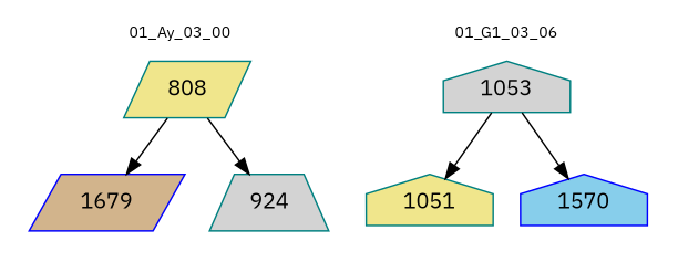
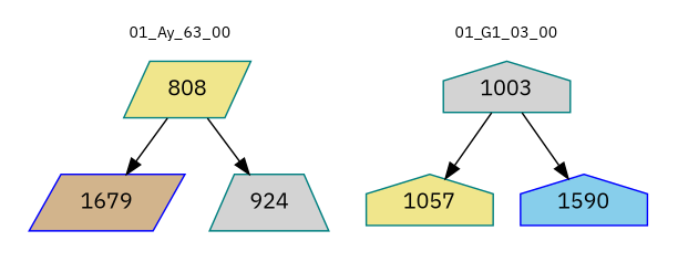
  digraph {
    fontname="IBM Plex Sans"
    node [color=teal fillcolor=khaki fontname="IBM Plex Sans" shape=house style=filled]
    edge [color=black fontname="IBM Plex Sans"]
    n1 [label=808 shape=parallelogram]
    n2 [color=blue fillcolor=tan label=1679 shape=parallelogram]
    n3 [fillcolor=lightgrey label=924 shape=trapezium]
-   n4 [fillcolor=lightgrey label=1053]
-   n5 [label=1051]
-   n6 [color=blue fillcolor=skyblue label=1570]
+   n4 [fillcolor=lightgrey label=1003]
+   n5 [label=1057]
+   n6 [color=blue fillcolor=skyblue label=1590]
    subgraph cluster_1 {
      color=white
      fontsize=10
-     label="01_Ay_03_00"
+     label="01_Ay_63_00"
      n1
      n2
      n3
    }
    subgraph cluster_2 {
      color=white
      fontsize=10
-     label="01_G1_03_06"
+     label="01_G1_03_00"
      n4
      n5
      n6
    }
    n1 -> n2
    n1 -> n3
    n4 -> n5
    n4 -> n6
  }
